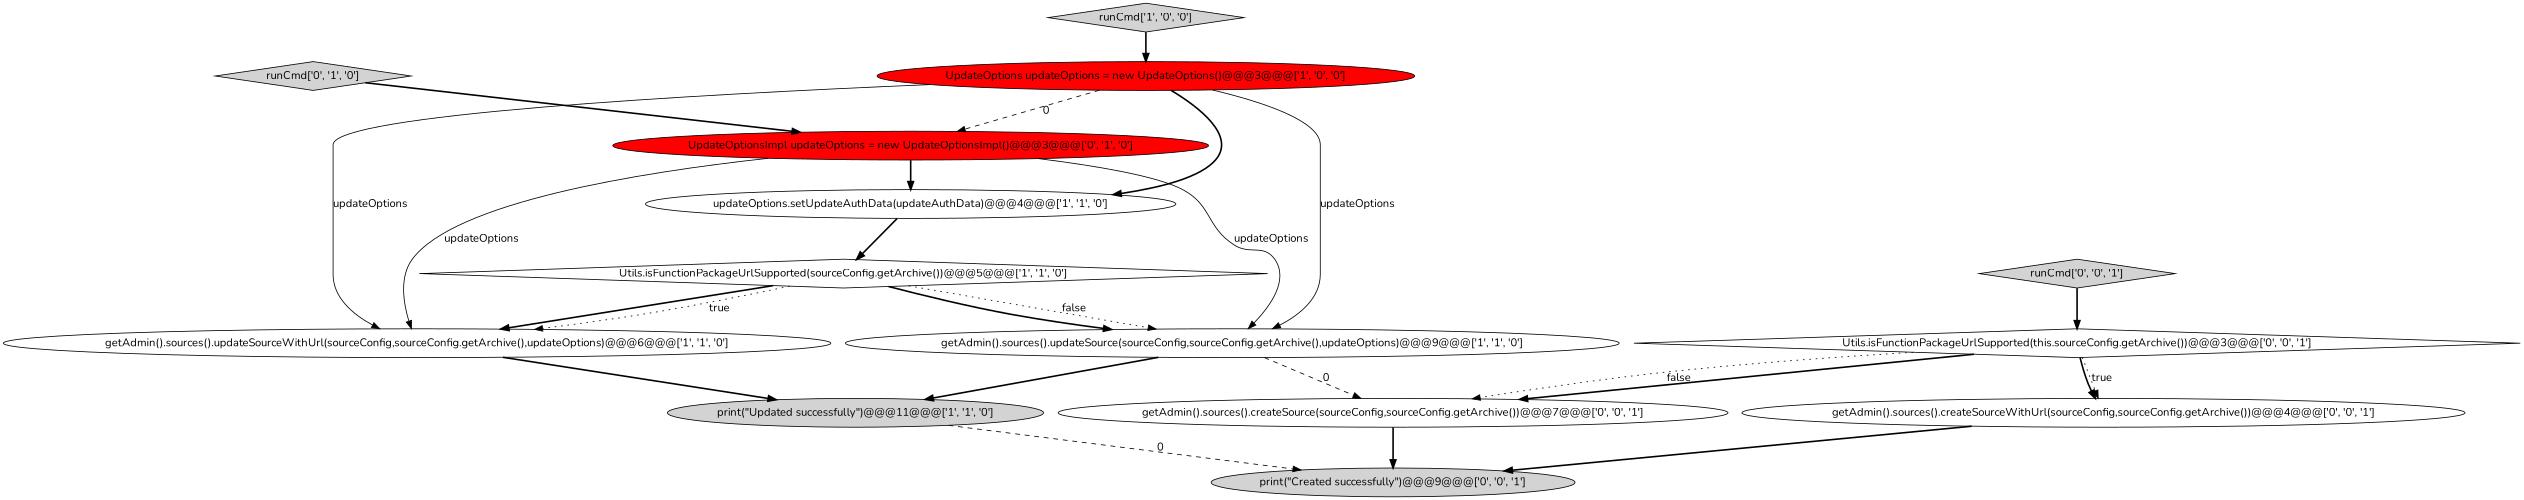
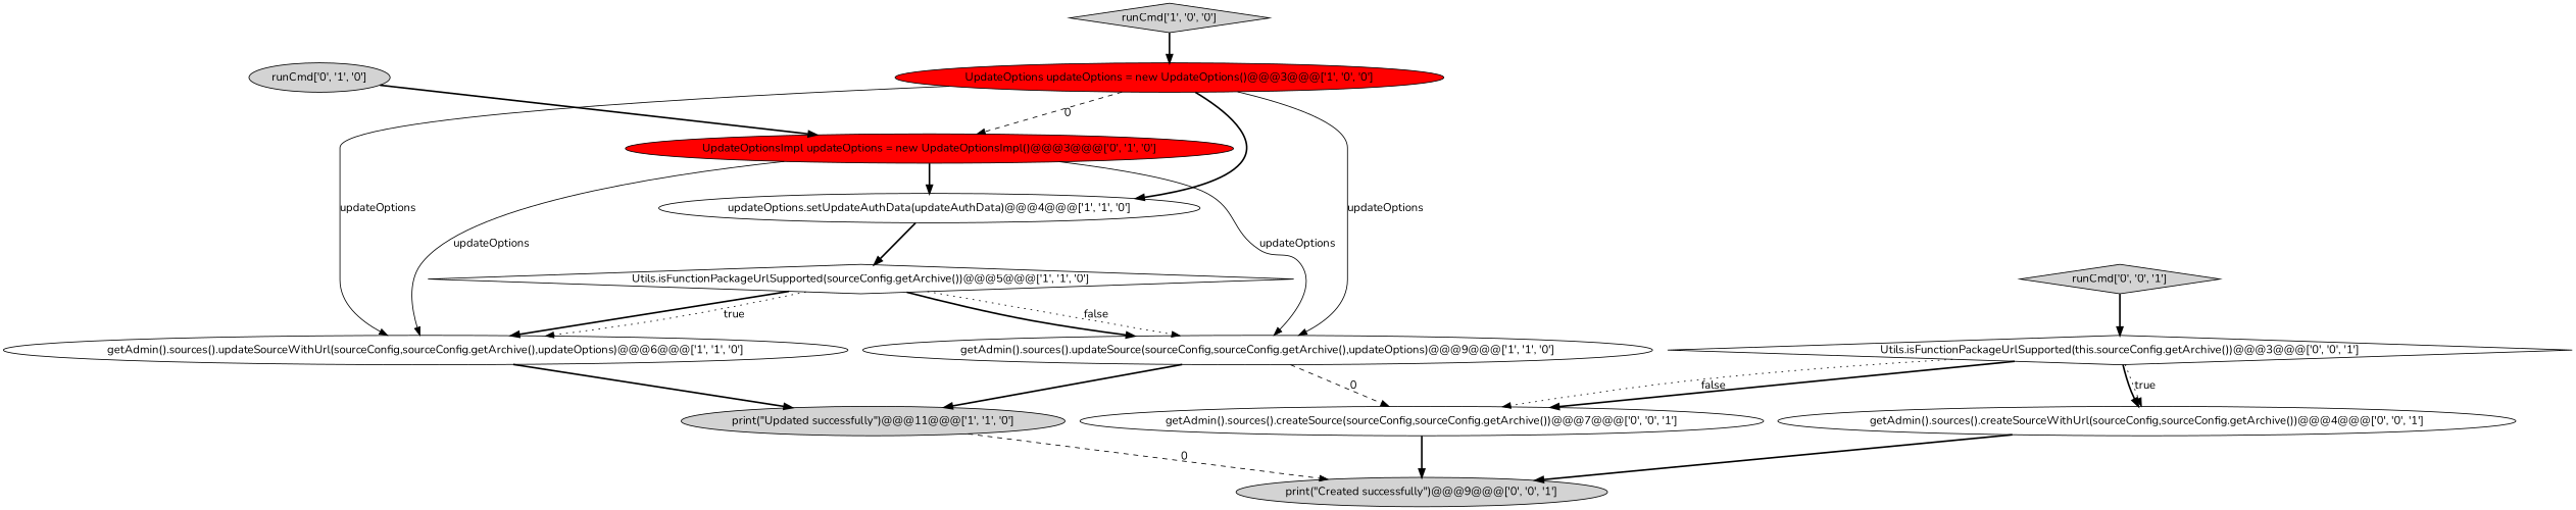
  digraph {
    fontname=Nunito
    node [fillcolor=white shape=ellipse style=filled fontname=Nunito]
    edge [style=bold fontname=Nunito]
    n1 [label="getAdmin().sources().updateSourceWithUrl(sourceConfig,sourceConfig.getArchive(),updateOptions)@@@6@@@['1', '1', '0']"]
    n2 [fillcolor=lightgray label="print(\"Updated successfully\")@@@11@@@['1', '1', '0']"]
    n3 [label="updateOptions.setUpdateAuthData(updateAuthData)@@@4@@@['1', '1', '0']"]
    n4 [label="Utils.isFunctionPackageUrlSupported(sourceConfig.getArchive())@@@5@@@['1', '1', '0']" shape=diamond]
    n5 [fillcolor=red label="UpdateOptionsImpl updateOptions = new UpdateOptionsImpl()@@@3@@@['0', '1', '0']"]
    n6 [label="getAdmin().sources().updateSource(sourceConfig,sourceConfig.getArchive(),updateOptions)@@@9@@@['1', '1', '0']"]
    n7 [fillcolor=lightgray label="runCmd['0', '0', '1']" shape=diamond]
    n8 [label="Utils.isFunctionPackageUrlSupported(this.sourceConfig.getArchive())@@@3@@@['0', '0', '1']" shape=diamond]
    n9 [label="getAdmin().sources().createSourceWithUrl(sourceConfig,sourceConfig.getArchive())@@@4@@@['0', '0', '1']"]
    n10 [fillcolor=lightgray label="print(\"Created successfully\")@@@9@@@['0', '0', '1']"]
    n11 [fillcolor=lightgray label="runCmd['1', '0', '0']" shape=diamond]
    n12 [fillcolor=red label="UpdateOptions updateOptions = new UpdateOptions()@@@3@@@['1', '0', '0']"]
    n13 [label="getAdmin().sources().createSource(sourceConfig,sourceConfig.getArchive())@@@7@@@['0', '0', '1']"]
-   n14 [fillcolor=lightgray label="runCmd['0', '1', '0']" shape=diamond]
+   n14 [fillcolor=lightgray label="runCmd['0', '1', '0']"]
    n1 -> n2
    n2 -> n10 [label=0 style=dashed]
    n3 -> n4
    n4 -> n1
    n4 -> n1 [label=true style=dotted]
    n4 -> n6 [label=false style=dotted]
    n4 -> n6
    n5 -> n1 [label=updateOptions style=solid]
    n5 -> n3
    n5 -> n6 [label=updateOptions style=solid]
    n6 -> n2
    n6 -> n13 [label=0 style=dashed]
    n7 -> n8
    n8 -> n9 [label=true style=dotted]
    n8 -> n9
    n8 -> n13
    n8 -> n13 [label=false style=dotted]
    n9 -> n10
    n11 -> n12
    n12 -> n1 [label=updateOptions style=solid]
    n12 -> n3
    n12 -> n5 [label=0 style=dashed]
    n12 -> n6 [label=updateOptions style=solid]
    n13 -> n10
    n14 -> n5
  }
